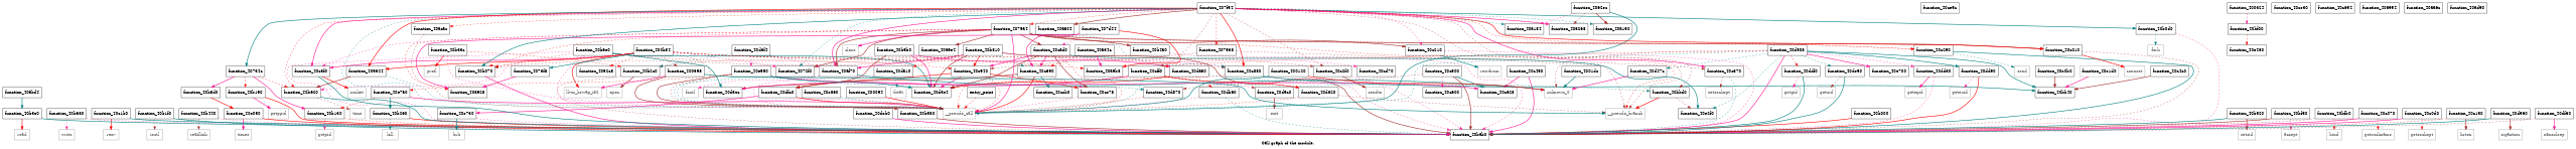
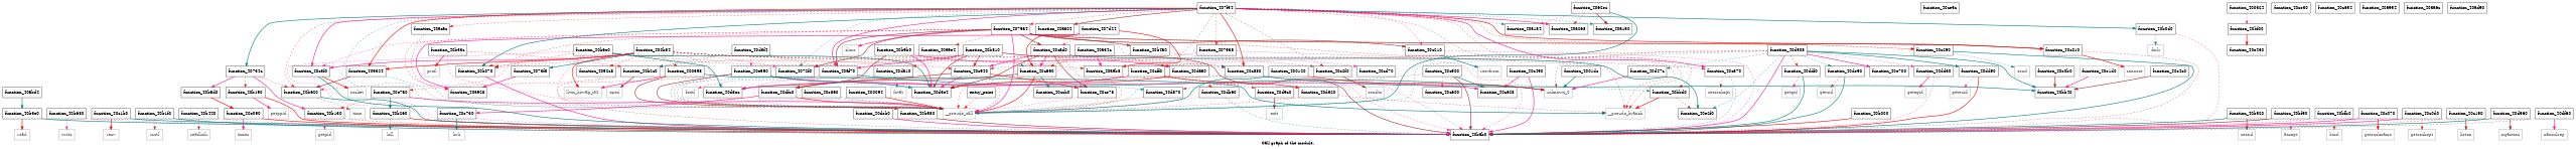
  digraph {
    label="Call graph of the module."
    node [shape=record]
    edge [color=deeppink style=dashed]
    n1 [label="{function_40b0d0}"]
    n2 [label="{function_40bab0}"]
    n3 [color=gray50 fontcolor=gray50 label="{fork}"]
    n4 [label="{function_40ce78}"]
    n5 [color=gray50 fontcolor=gray50 label="{__pseudo_call}"]
    n6 [label="{function_40b130}"]
    n7 [color=gray50 fontcolor=gray50 label="{getpid}"]
    n8 [label="{function_40b000}"]
    n9 [label="{function_40cd70}"]
    n10 [label="{function_40c450}"]
    n11 [label="{function_40c628}"]
    n12 [label="{function_40bbd0}"]
    n13 [label="{function_40e2f0}"]
    n14 [color=gray50 fontcolor=gray50 label="{__pseudo_branch}"]
    n15 [label="{function_40b680}"]
    n16 [color=gray50 fontcolor=gray50 label="{write}"]
    n17 [label="{function_40c1b0}"]
    n18 [color=gray50 fontcolor=gray50 label="{recv}"]
    n19 [label="{function_40b6e0}"]
    n20 [label="{function_40b070}"]
    n21 [label="{function_40d3ec}"]
    n22 [label="{function_40c940}"]
    n23 [label="{function_40d3e4}"]
    n24 [label="{function_40dfc0}"]
    n25 [label="{function_40b190}"]
    n26 [color=gray50 fontcolor=gray50 label="{getppid}"]
    n27 [label="{function_40b1f0}"]
    n28 [color=gray50 fontcolor=gray50 label="{ioctl}"]
    n29 [label="{function_40b260}"]
    n30 [color=gray50 fontcolor=gray50 label="{kill}"]
    n31 [label="{function_40b2c0}"]
    n32 [color=gray50 fontcolor=gray50 label="{open}"]
    n33 [label="{function_40ce5c}"]
    n34 [label="{function_40b33c}"]
    n35 [color=gray50 fontcolor=gray50 label="{prctl}"]
    n36 [label="{function_40b3e0}"]
    n37 [color=gray50 fontcolor=gray50 label="{read}"]
    n38 [label="{function_40b440}"]
    n39 [color=gray50 fontcolor=gray50 label="{readlink}"]
    n40 [label="{function_40b4a0}"]
    n41 [color=gray50 fontcolor=gray50 label="{close}"]
    n42 [label="{function_40c4c0}"]
    n43 [label="{function_40bb40}"]
    n44 [label="{function_40bf00}"]
    n45 [label="{function_40e430}"]
    n46 [label="{function_40b810}"]
    n47 [label="{function_40c690}"]
    n48 [label="{function_40c880}"]
    n49 [label="{function_40da10}"]
    n50 [label="{function_40af70}"]
    n51 [label="{function_40ccb0}"]
    n52 [color=gray50 fontcolor=gray50 label="{fstat}"]
    n53 [color=gray50 fontcolor=gray50 label="{unknown_0}"]
    n54 [color=gray50 fontcolor=gray50 label="{fcntl}"]
    n55 [label="{function_40c210}"]
    n56 [color=gray50 fontcolor=gray50 label="{recvfrom}"]
    n57 [label="{function_40b520}"]
    n58 [color=gray50 fontcolor=gray50 label="{setsid}"]
    n59 [label="{function_40c290}"]
    n60 [color=gray50 fontcolor=gray50 label="{send}"]
    n61 [label="{function_40b9b0}"]
    n62 [label="{function_40daa0}"]
    n63 [label="{function_40db60}"]
    n64 [label="{function_40c500}"]
    n65 [label="{function_40c600}"]
    n66 [label="{function_40d870}"]
    n67 [label="{function_40bf50}"]
    n68 [color=gray50 fontcolor=gray50 label="{accept}"]
    n69 [label="{function_40b580}"]
    n70 [label="{function_40c2f0}"]
    n71 [color=gray50 fontcolor=gray50 label="{sendto}"]
    n72 [label="{function_40bad0}"]
    n73 [label="{function_40e050}"]
    n74 [color=gray50 fontcolor=gray50 label="{times}"]
    n75 [label="{function_40bfb0}"]
    n76 [color=gray50 fontcolor=gray50 label="{bind}"]
    n77 [label="{function_40c370}"]
    n78 [color=gray50 fontcolor=gray50 label="{setsockopt}"]
    n79 [label="{function_40ce30}"]
    n80 [label="{function_40b620}"]
    n81 [color=gray50 fontcolor=gray50 label="{time}"]
    n82 [label="{function_40c3f0}"]
    n83 [color=gray50 fontcolor=gray50 label="{socket}"]
    n84 [label="{function_40c654}"]
    n85 [label="{function_40c010}"]
    n86 [color=gray50 fontcolor=gray50 label="{connect}"]
    n87 [label="{function_40e730}"]
    n88 [label="{function_40c070}"]
    n89 [color=gray50 fontcolor=gray50 label="{getsockname}"]
    n90 [label="{function_40cff0}"]
    n91 [label="{function_40d320}"]
    n92 [label="{function_40d9c0}"]
    n93 [color=gray50 fontcolor=gray50 label="{exit}"]
    n94 [label="{function_40c0d0}"]
    n95 [color=gray50 fontcolor=gray50 label="{getsockopt}"]
    n96 [label="{function_40cad0}"]
    n97 [label="{function_40c150}"]
    n98 [color=gray50 fontcolor=gray50 label="{listen}"]
    n99 [label="{function_40d960}"]
    n100 [color=gray50 fontcolor=gray50 label="{sigaction}"]
    n101 [label="{function_40d508}"]
    n102 [label="{function_40d47c}"]
    n103 [label="{function_40dd30}"]
    n104 [label="{function_40dd90}"]
    n105 [label="{function_40ddf0}"]
    n106 [label="{function_40de50}"]
    n107 [label="{function_40e700}"]
    n108 [color=gray50 fontcolor=gray50 label="{getegid}"]
    n109 [color=gray50 fontcolor=gray50 label="{geteuid}"]
    n110 [color=gray50 fontcolor=gray50 label="{getgid}"]
    n111 [color=gray50 fontcolor=gray50 label="{getuid}"]
    n112 [label="{function_40d3f4}"]
    n113 [label="{function_40e550}"]
    n114 [label="{function_40e7a0}"]
    n115 [label="{function_40deb0}"]
    n116 [label="{function_40df60}"]
    n117 [color=gray50 fontcolor=gray50 label="{nanosleep}"]
    n118 [color=gray50 fontcolor=gray50 label="{brk}"]
    n119 [label="{function_40e0b0}"]
    n120 [color=gray50 label="{function_40e1d0}"]
    n121 [label="{function_40e860}"]
    n122 [color=gray50 fontcolor=gray50 label="{llvm_bswap_i32}"]
    n123 [label="{function_400094}"]
    n124 [label="{function_400120}"]
    n125 [label="{function_4001dc}"]
    n126 [label="{entry_point}"]
    n127 [label="{function_400324}"]
    n128 [label="{function_400398}"]
    n129 [label="{function_400b84}"]
    n130 [label="{function_4052c8}"]
    n131 [label="{function_405324}"]
    n132 [label="{function_4072f0}"]
    n133 [label="{function_4073f8}"]
    n134 [label="{function_40a9b8}"]
    n135 [label="{function_40a928}"]
    n136 [label="{function_4062ec}"]
    n137 [label="{function_40a150}"]
    n138 [label="{function_40a184}"]
    n139 [label="{function_40a268}"]
    n140 [label="{function_40734c}"]
    n141 [label="{function_407538}"]
    n142 [label="{function_4075a4}"]
    n143 [label="{function_40a9e4}"]
    n144 [label="{function_407d44}"]
    n145 [label="{function_407f54}"]
    n146 [label="{function_40aa04}"]
    n147 [label="{function_40acac}"]
    n148 [label="{function_40a34c}"]
    n149 [label="{function_40a954}"]
    n150 [label="{function_40aa6c}"]
    n151 [label="{function_40abd4}"]
    n152 [label="{function_40ad90}"]
    n1 -> n2
    n1 -> n3 [color=teal]
    n4 -> n5
    n6 -> n2 [color=red]
    n6 -> n7
    n8 -> n2 [color=red style=bold]
    n10 -> n2 [style=bold]
    n10 -> n11 [style=bold]
    n12 -> n13 [color=brown]
    n12 -> n14 [color=red style=bold]
    n15 -> n2
    n15 -> n16
    n17 -> n2 [color=teal style=bold]
    n17 -> n18 [color=red style=bold]
    n19 -> n2
    n19 -> n5
    n19 -> n20 [color=brown]
    n19 -> n21 [color=teal style=bold]
    n19 -> n22 [color=red]
    n19 -> n23 [color=teal style=bold]
    n20 -> n2 [style=bold]
    n22 -> n4 [color=red style=bold]
    n22 -> n5 [color=red]
    n22 -> n23 [style=bold]
    n22 -> n24 [color=red style=bold]
    n24 -> n5 [color=red style=bold]
    n24 -> n87 [style=bold]
    n25 -> n2 [color=red style=bold]
    n25 -> n26 [style=bold]
    n27 -> n2 [color=teal style=bold]
    n27 -> n28 [color=brown]
    n29 -> n2 [color=red style=bold]
    n29 -> n30 [color=teal]
    n31 -> n2 [color=brown]
    n31 -> n32 [color=brown style=bold]
    n34 -> n5
    n34 -> n31 [color=red]
    n34 -> n35 [color=red style=bold]
    n36 -> n2 [color=teal style=bold]
    n36 -> n37 [color=red style=bold]
    n38 -> n2
    n38 -> n39 [color=brown]
    n40 -> n2
    n42 -> n43 [color=brown style=bold]
-   n44 -> n45 [color=red]
+   n44 -> n45 [color=red style=bold]
    n46 -> n2 [color=brown style=bold]
    n46 -> n20 [color=brown]
    n46 -> n22 [color=red style=bold]
    n46 -> n23 [color=brown style=bold]
    n46 -> n31 [color=brown]
    n46 -> n47 [color=teal]
    n46 -> n48
    n46 -> n49 [color=red]
    n46 -> n50 [style=bold]
    n47 -> n4
    n47 -> n5 [color=red style=bold]
    n47 -> n23 [color=teal]
    n47 -> n24 [color=brown style=bold]
    n47 -> n51 [color=teal style=bold]
    n48 -> n2
    n48 -> n5 [color=red]
    n48 -> n43 [color=teal style=bold]
    n49 -> n5
    n49 -> n52 [color=teal]
    n50 -> n5 [color=teal]
    n50 -> n53 [color=teal style=bold]
    n50 -> n54
    n55 -> n2
    n55 -> n56 [color=teal style=bold]
    n57 -> n2 [color=teal style=bold]
    n57 -> n58 [color=brown style=bold]
    n59 -> n2 [color=teal style=bold]
    n59 -> n60 [color=teal]
    n61 -> n21 [color=brown style=bold]
    n61 -> n23 [style=bold]
    n61 -> n62 [style=bold]
    n62 -> n12 [color=teal]
    n62 -> n23 [color=red style=bold]
    n62 -> n63 [color=red]
    n63 -> n2 [color=teal]
    n63 -> n5
    n64 -> n2 [color=brown style=bold]
    n64 -> n11 [color=teal style=bold]
    n64 -> n65
    n64 -> n66 [color=brown]
    n66 -> n5 [color=red]
    n67 -> n2 [color=brown style=bold]
    n67 -> n68
    n69 -> n2 [color=brown style=bold]
    n70 -> n2
    n70 -> n71 [color=brown style=bold]
    n72 -> n73 [color=red style=bold]
    n73 -> n2 [color=red style=bold]
    n73 -> n74 [style=bold]
    n75 -> n2 [color=brown]
    n75 -> n76 [color=red]
    n77 -> n2 [color=teal]
    n77 -> n78 [color=brown]
    n80 -> n2 [color=teal style=bold]
    n80 -> n81 [color=brown]
    n82 -> n2 [color=teal style=bold]
    n82 -> n83 [color=red style=bold]
    n85 -> n2 [color=brown]
    n85 -> n86 [color=red style=bold]
    n87 -> n2
    n87 -> n118 [color=teal style=bold]
    n88 -> n2 [style=bold]
-   n88 -> n89 [color=red]
+   n88 -> n89 [color=red style=bold]
    n90 -> n5 [color=teal]
    n90 -> n21 [style=bold]
    n90 -> n23 [color=red]
    n90 -> n53 [color=teal]
    n90 -> n91 [color=red style=bold]
    n90 -> n92 [color=brown]
    n91 -> n5 [color=red]
    n91 -> n14 [color=brown]
    n92 -> n93 [color=brown style=bold]
    n94 -> n2 [style=bold]
    n94 -> n95 [color=red]
    n96 -> n4 [color=brown style=bold]
    n96 -> n5 [color=red]
    n96 -> n9
    n96 -> n13 [color=teal style=bold]
    n96 -> n22 [style=bold]
    n96 -> n23 [color=brown style=bold]
    n96 -> n47 [style=bold]
    n97 -> n2 [color=red]
    n97 -> n98 [color=brown style=bold]
    n99 -> n2 [color=teal style=bold]
    n99 -> n100 [color=brown style=bold]
    n101 -> n2 [style=bold]
    n101 -> n5 [color=teal]
    n101 -> n13 [color=teal]
    n101 -> n43 [color=teal style=bold]
    n101 -> n53 [color=brown]
    n101 -> n90 [color=red]
    n101 -> n102 [color=teal]
    n101 -> n103
    n101 -> n104 [color=teal style=bold]
    n101 -> n105 [color=red]
    n101 -> n106 [color=teal]
    n101 -> n107 [style=bold]
    n102 -> n53 [style=bold]
    n103 -> n2
    n103 -> n108 [style=bold]
    n104 -> n2 [color=red style=bold]
    n104 -> n109
    n105 -> n2 [color=teal style=bold]
    n105 -> n110
    n106 -> n2 [color=teal style=bold]
    n106 -> n111 [color=brown]
    n112 -> n31 [color=teal]
    n112 -> n50
    n112 -> n113
    n113 -> n5 [color=teal]
    n113 -> n11 [style=bold]
    n113 -> n23 [color=teal style=bold]
    n113 -> n66 [color=teal]
    n113 -> n69 [color=brown style=bold]
    n113 -> n114 [color=red]
    n114 -> n5 [style=bold]
    n114 -> n6 [color=red]
    n114 -> n29 [color=teal style=bold]
    n115 -> n2 [style=bold]
    n116 -> n2 [color=brown]
    n116 -> n117 [style=bold]
    n119 -> n43 [color=brown style=bold]
    n120 -> n43 [style=bold]
    n121 -> n5 [color=teal]
    n123 -> n5 [color=red style=bold]
    n124 -> n5 [color=teal style=bold]
    n124 -> n53 [color=red style=bold]
    n125 -> n53 [color=teal style=bold]
    n126 -> n5 [color=red]
    n127 -> n44
    n128 -> n5 [color=brown style=bold]
    n128 -> n14 [color=teal style=bold]
    n128 -> n122 [style=bold]
    n129 -> n5 [color=brown]
    n129 -> n20 [color=red]
    n129 -> n48 [color=brown]
    n129 -> n70 [color=brown]
    n129 -> n77 [color=brown]
    n129 -> n80
    n129 -> n82 [style=bold]
    n129 -> n122 [color=red style=bold]
    n129 -> n128 [color=brown]
    n129 -> n130 [color=red]
    n129 -> n131 [color=red style=bold]
    n129 -> n132
    n129 -> n133 [color=teal style=bold]
    n129 -> n134 [color=red]
    n131 -> n5 [color=teal]
    n131 -> n80 [color=brown style=bold]
    n133 -> n135 [style=bold]
    n136 -> n5 [color=teal style=bold]
    n136 -> n137 [color=brown style=bold]
    n136 -> n138
    n136 -> n139 [color=brown]
    n140 -> n6 [style=bold]
    n140 -> n25 [color=red]
    n140 -> n72 [style=bold]
    n140 -> n80 [color=red]
    n141 -> n14 [color=brown]
    n141 -> n22 [color=brown]
    n142 -> n5 [style=bold]
    n142 -> n14 [color=red]
    n142 -> n20 [color=red]
    n142 -> n40 [color=brown style=bold]
    n142 -> n41 [style=bold]
    n142 -> n48 [color=teal]
    n142 -> n50 [color=brown style=bold]
    n142 -> n55 [color=brown style=bold]
    n142 -> n59 [color=red]
    n142 -> n82
    n142 -> n85 [color=brown style=bold]
    n142 -> n96 [color=brown style=bold]
    n142 -> n132 [color=brown style=bold]
    n142 -> n135 [color=red]
-   n142 -> n143 [color=brown style=bold]
-   n144 -> n47 [style=bold]
+   n142 -> n143 [color=brown]
+   n144 -> n47 [color=red style=bold]
    n144 -> n96
    n144 -> n134 [color=red style=bold]
    n144 -> n135 [style=bold]
    n145 -> n1 [color=teal style=bold]
    n145 -> n5 [color=teal]
    n145 -> n12 [color=brown]
    n145 -> n14 [color=brown]
    n145 -> n20 [color=teal style=bold]
    n145 -> n48 [color=red style=bold]
    n145 -> n50 [style=bold]
    n145 -> n55
    n145 -> n59 [color=red]
    n145 -> n70 [color=brown]
    n145 -> n77 [style=bold]
    n145 -> n80 [color=red]
    n145 -> n82 [style=bold]
    n145 -> n85 [color=red style=bold]
    n145 -> n90 [color=brown]
    n145 -> n131 [color=red style=bold]
    n145 -> n132 [color=teal]
    n145 -> n137 [color=teal]
    n145 -> n138 [color=teal]
    n145 -> n139 [style=bold]
    n145 -> n140 [color=teal style=bold]
    n145 -> n141 [color=red]
    n145 -> n142 [color=red]
    n145 -> n146 [color=brown style=bold]
    n145 -> n147 [color=red]
    n147 -> n5 [color=brown]
    n148 -> n47 [color=red]
    n148 -> n134 [style=bold]
    n151 -> n36 [color=teal style=bold]
  }
